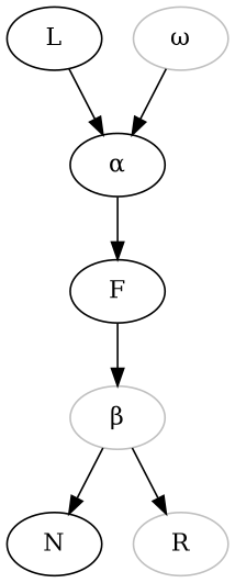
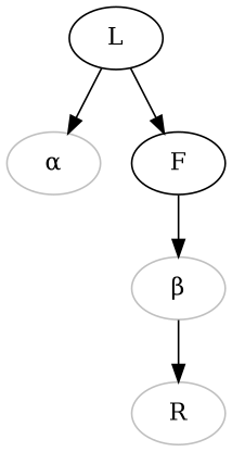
  digraph {
    node [color=grey]
-   n1 [color=black label="α"]
+   n1 [label="α"]
    F [color=""]
    L [color=""]
    n4 [label="β"]
-   N [color=""]
    R
-   n7 [label="ω"]
-   n1 -> F
+   L -> F
    F -> n4
    L -> n1
-   n4 -> N
    n4 -> R
-   n7 -> n1
  }
